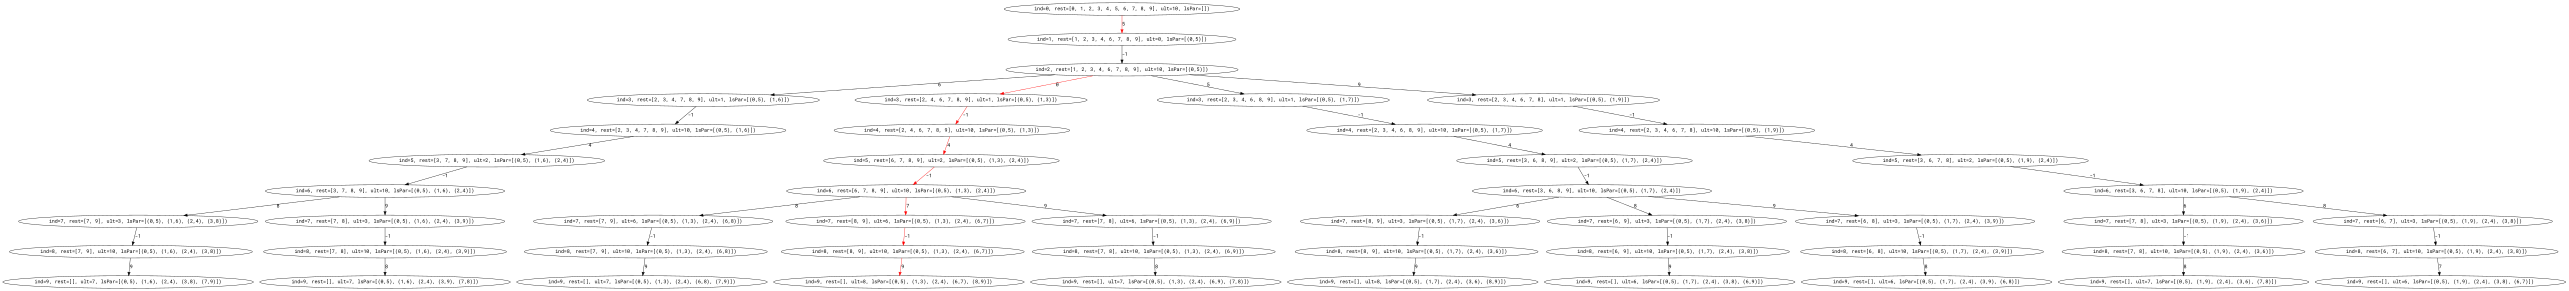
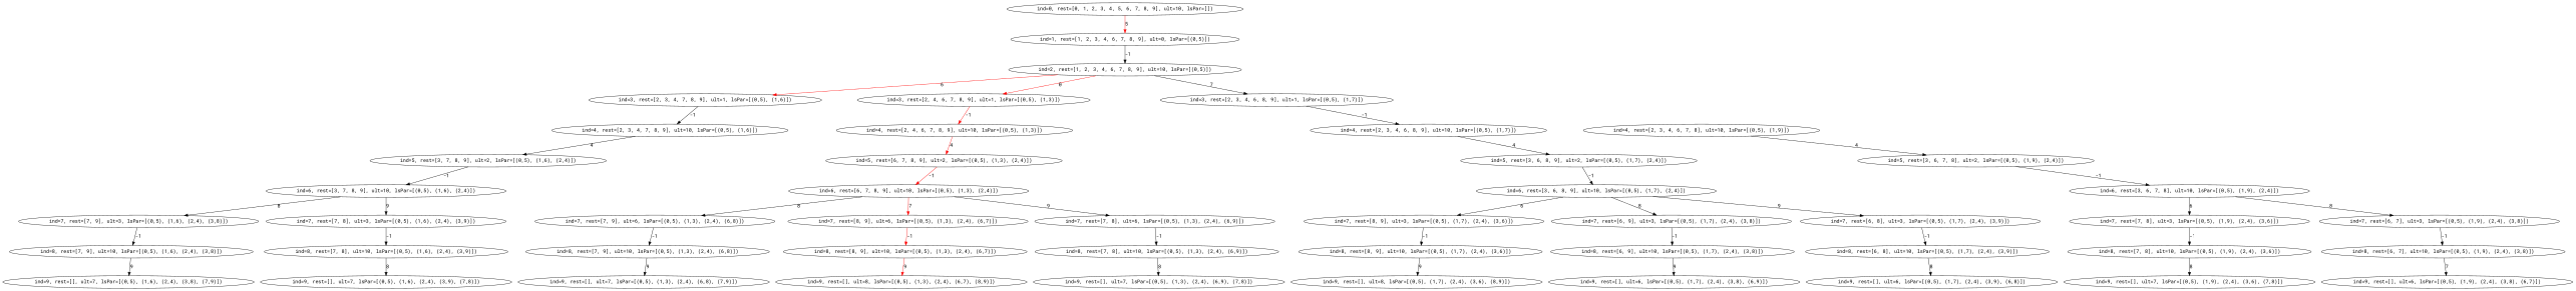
  strict digraph {
    fontname="Roboto Mono"
    node [fontname="Roboto Mono"]
    edge [fontname="Roboto Mono"]
    n1 [label="ind=6, rest=[3, 6, 8, 9], ult=10, lsPar=[(0,5), (1,7), (2,4)])"]
    n2 [label="ind=7, rest=[8, 9], ult=3, lsPar=[(0,5), (1,7), (2,4), (3,6)])"]
    n3 [label="ind=7, rest=[6, 9], ult=3, lsPar=[(0,5), (1,7), (2,4), (3,8)])"]
    n4 [label="ind=7, rest=[6, 8], ult=3, lsPar=[(0,5), (1,7), (2,4), (3,9)])"]
    n5 [label="ind=8, rest=[8, 9], ult=10, lsPar=[(0,5), (1,7), (2,4), (3,6)])"]
    n6 [label="ind=8, rest=[6, 9], ult=10, lsPar=[(0,5), (1,7), (2,4), (3,8)])"]
    n7 [label="ind=8, rest=[6, 8], ult=10, lsPar=[(0,5), (1,7), (2,4), (3,9)])"]
    n8 [label="ind=6, rest=[6, 7, 8, 9], ult=10, lsPar=[(0,5), (1,3), (2,4)])"]
    n9 [label="ind=7, rest=[7, 9], ult=6, lsPar=[(0,5), (1,3), (2,4), (6,8)])"]
    n10 [label="ind=7, rest=[8, 9], ult=6, lsPar=[(0,5), (1,3), (2,4), (6,7)])"]
    n11 [label="ind=7, rest=[7, 8], ult=6, lsPar=[(0,5), (1,3), (2,4), (6,9)])"]
    n12 [label="ind=8, rest=[7, 9], ult=10, lsPar=[(0,5), (1,3), (2,4), (6,8)])"]
    n13 [label="ind=8, rest=[8, 9], ult=10, lsPar=[(0,5), (1,3), (2,4), (6,7)])"]
    n14 [label="ind=8, rest=[7, 8], ult=10, lsPar=[(0,5), (1,3), (2,4), (6,9)])"]
    n15 [label="ind=4, rest=[2, 3, 4, 7, 8, 9], ult=10, lsPar=[(0,5), (1,6)])"]
    n16 [label="ind=5, rest=[3, 7, 8, 9], ult=2, lsPar=[(0,5), (1,6), (2,4)])"]
    n17 [label="ind=6, rest=[3, 7, 8, 9], ult=10, lsPar=[(0,5), (1,6), (2,4)])"]
    n18 [label="ind=9, rest=[], ult=7, lsPar=[(0,5), (1,3), (2,4), (6,8), (7,9)])"]
    n19 [label="ind=9, rest=[], ult=7, lsPar=[(0,5), (1,6), (2,4), (3,9), (7,8)])"]
    n20 [label="ind=9, rest=[], ult=6, lsPar=[(0,5), (1,7), (2,4), (3,8), (6,9)])"]
    n21 [label="ind=3, rest=[2, 3, 4, 7, 8, 9], ult=1, lsPar=[(0,5), (1,6)])"]
    n22 [label="ind=0, rest=[0, 1, 2, 3, 4, 5, 6, 7, 8, 9], ult=10, lsPar=[])"]
    n23 [label="ind=1, rest=[1, 2, 3, 4, 6, 7, 8, 9], ult=0, lsPar=[(0,5)])"]
    n24 [label="ind=2, rest=[1, 2, 3, 4, 6, 7, 8, 9], ult=10, lsPar=[(0,5)])"]
    n25 [label="ind=9, rest=[], ult=8, lsPar=[(0,5), (1,3), (2,4), (6,7), (8,9)])"]
    n26 [label="ind=9, rest=[], ult=7, lsPar=[(0,5), (1,3), (2,4), (6,9), (7,8)])"]
    n27 [label="ind=3, rest=[2, 4, 6, 7, 8, 9], ult=1, lsPar=[(0,5), (1,3)])"]
    n28 [label="ind=3, rest=[2, 3, 4, 6, 8, 9], ult=1, lsPar=[(0,5), (1,7)])"]
-   n29 [label="ind=3, rest=[2, 3, 4, 6, 7, 8], ult=1, lsPar=[(0,5), (1,9)])"]
    n30 [label="ind=7, rest=[7, 9], ult=3, lsPar=[(0,5), (1,6), (2,4), (3,8)])"]
    n31 [label="ind=7, rest=[7, 8], ult=3, lsPar=[(0,5), (1,6), (2,4), (3,9)])"]
    n32 [label="ind=8, rest=[7, 9], ult=10, lsPar=[(0,5), (1,6), (2,4), (3,8)])"]
    n33 [label="ind=8, rest=[7, 8], ult=10, lsPar=[(0,5), (1,6), (2,4), (3,9)])"]
    n34 [label="ind=5, rest=[3, 6, 8, 9], ult=2, lsPar=[(0,5), (1,7), (2,4)])"]
    n35 [label="ind=9, rest=[], ult=6, lsPar=[(0,5), (1,7), (2,4), (3,9), (6,8)])"]
    n36 [label="ind=5, rest=[6, 7, 8, 9], ult=2, lsPar=[(0,5), (1,3), (2,4)])"]
    n37 [label="ind=9, rest=[], ult=8, lsPar=[(0,5), (1,7), (2,4), (3,6), (8,9)])"]
    n38 [label="ind=7, rest=[7, 8], ult=3, lsPar=[(0,5), (1,9), (2,4), (3,6)])"]
    n39 [label="ind=8, rest=[7, 8], ult=10, lsPar=[(0,5), (1,9), (2,4), (3,6)])"]
    n40 [label="ind=9, rest=[], ult=7, lsPar=[(0,5), (1,9), (2,4), (3,6), (7,8)])"]
    n41 [label="ind=7, rest=[6, 7], ult=3, lsPar=[(0,5), (1,9), (2,4), (3,8)])"]
    n42 [label="ind=8, rest=[6, 7], ult=10, lsPar=[(0,5), (1,9), (2,4), (3,8)])"]
    n43 [label="ind=9, rest=[], ult=6, lsPar=[(0,5), (1,9), (2,4), (3,8), (6,7)])"]
    n44 [label="ind=9, rest=[], ult=7, lsPar=[(0,5), (1,6), (2,4), (3,8), (7,9)])"]
    n45 [label="ind=4, rest=[2, 4, 6, 7, 8, 9], ult=10, lsPar=[(0,5), (1,3)])"]
    n46 [label="ind=4, rest=[2, 3, 4, 6, 8, 9], ult=10, lsPar=[(0,5), (1,7)])"]
    n47 [label="ind=4, rest=[2, 3, 4, 6, 7, 8], ult=10, lsPar=[(0,5), (1,9)])"]
    n48 [label="ind=6, rest=[3, 6, 7, 8], ult=10, lsPar=[(0,5), (1,9), (2,4)])"]
    n49 [label="ind=5, rest=[3, 6, 7, 8], ult=2, lsPar=[(0,5), (1,9), (2,4)])"]
    n1 -> n2 [label=6]
    n1 -> n3 [label=8]
    n1 -> n4 [label=9]
    n2 -> n5 [label=-1]
    n3 -> n6 [label=-1]
    n4 -> n7 [label=-1]
    n5 -> n37 [label=9]
    n6 -> n20 [label=9]
    n7 -> n35 [label=8]
    n8 -> n9 [label=8]
    n8 -> n10 [color=red label=7]
    n8 -> n11 [label=9]
    n9 -> n12 [label=-1]
    n10 -> n13 [color=red label=-1]
    n11 -> n14 [label=-1]
    n12 -> n18 [label=9]
    n13 -> n25 [color=red label=9]
    n14 -> n26 [label=8]
    n15 -> n16 [label=4]
    n16 -> n17 [label=-1]
    n17 -> n30 [label=8]
    n17 -> n31 [label=9]
    n21 -> n15 [label=-1]
    n22 -> n23 [color=red label=5]
    n23 -> n24 [color=black label=-1]
-   n24 -> n21 [label=6]
+   n24 -> n21 [label=6 color=red]
    n24 -> n27 [color=red label=0]
-   n24 -> n28 [label=5]
-   n24 -> n29 [label=9]
+   n24 -> n28 [label=7]
    n27 -> n45 [color=red label=-1]
    n28 -> n46 [label=-1]
-   n29 -> n47 [label=-1]
    n30 -> n32 [label=-1]
    n31 -> n33 [label=-1]
    n32 -> n44 [label=9]
    n33 -> n19 [label=8]
    n34 -> n1 [label=-1]
    n36 -> n8 [color=red label=-1]
    n38 -> n39 [label=-1]
    n39 -> n40 [label=8]
    n41 -> n42 [label=-1]
    n42 -> n43 [label=7]
    n45 -> n36 [color=red label=4]
    n46 -> n34 [label=4]
    n47 -> n49 [label=4]
    n48 -> n38 [label=6]
    n48 -> n41 [label=8]
    n49 -> n48 [label=-1]
  }
